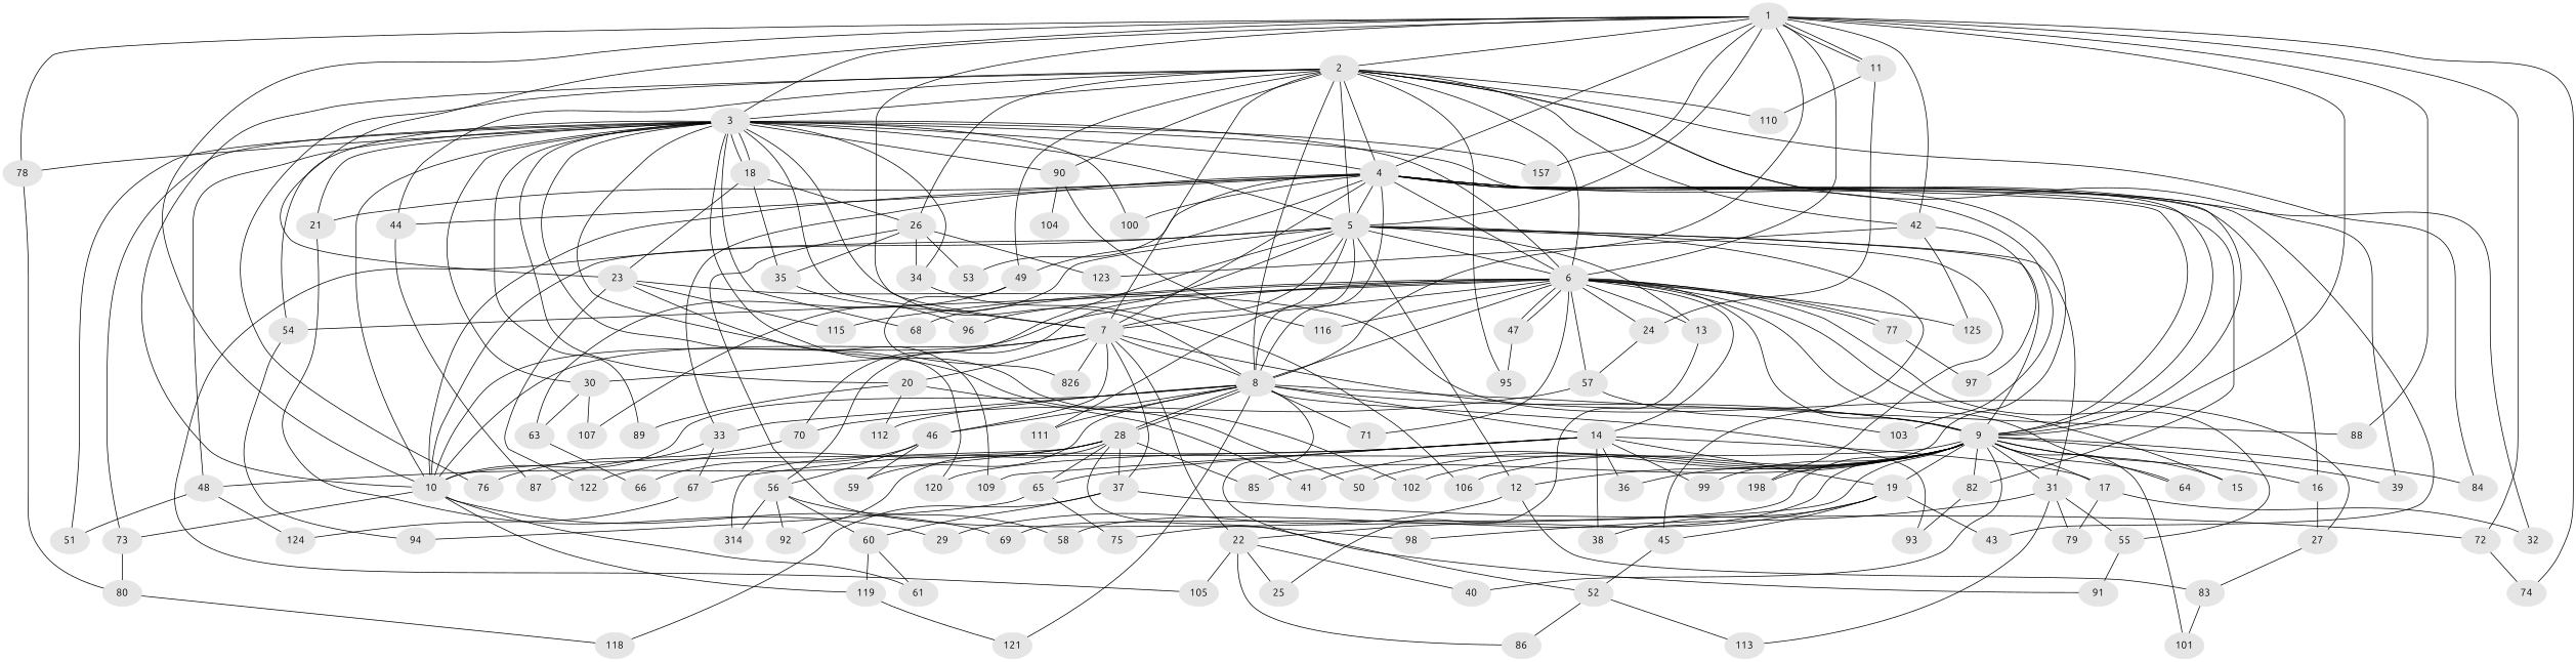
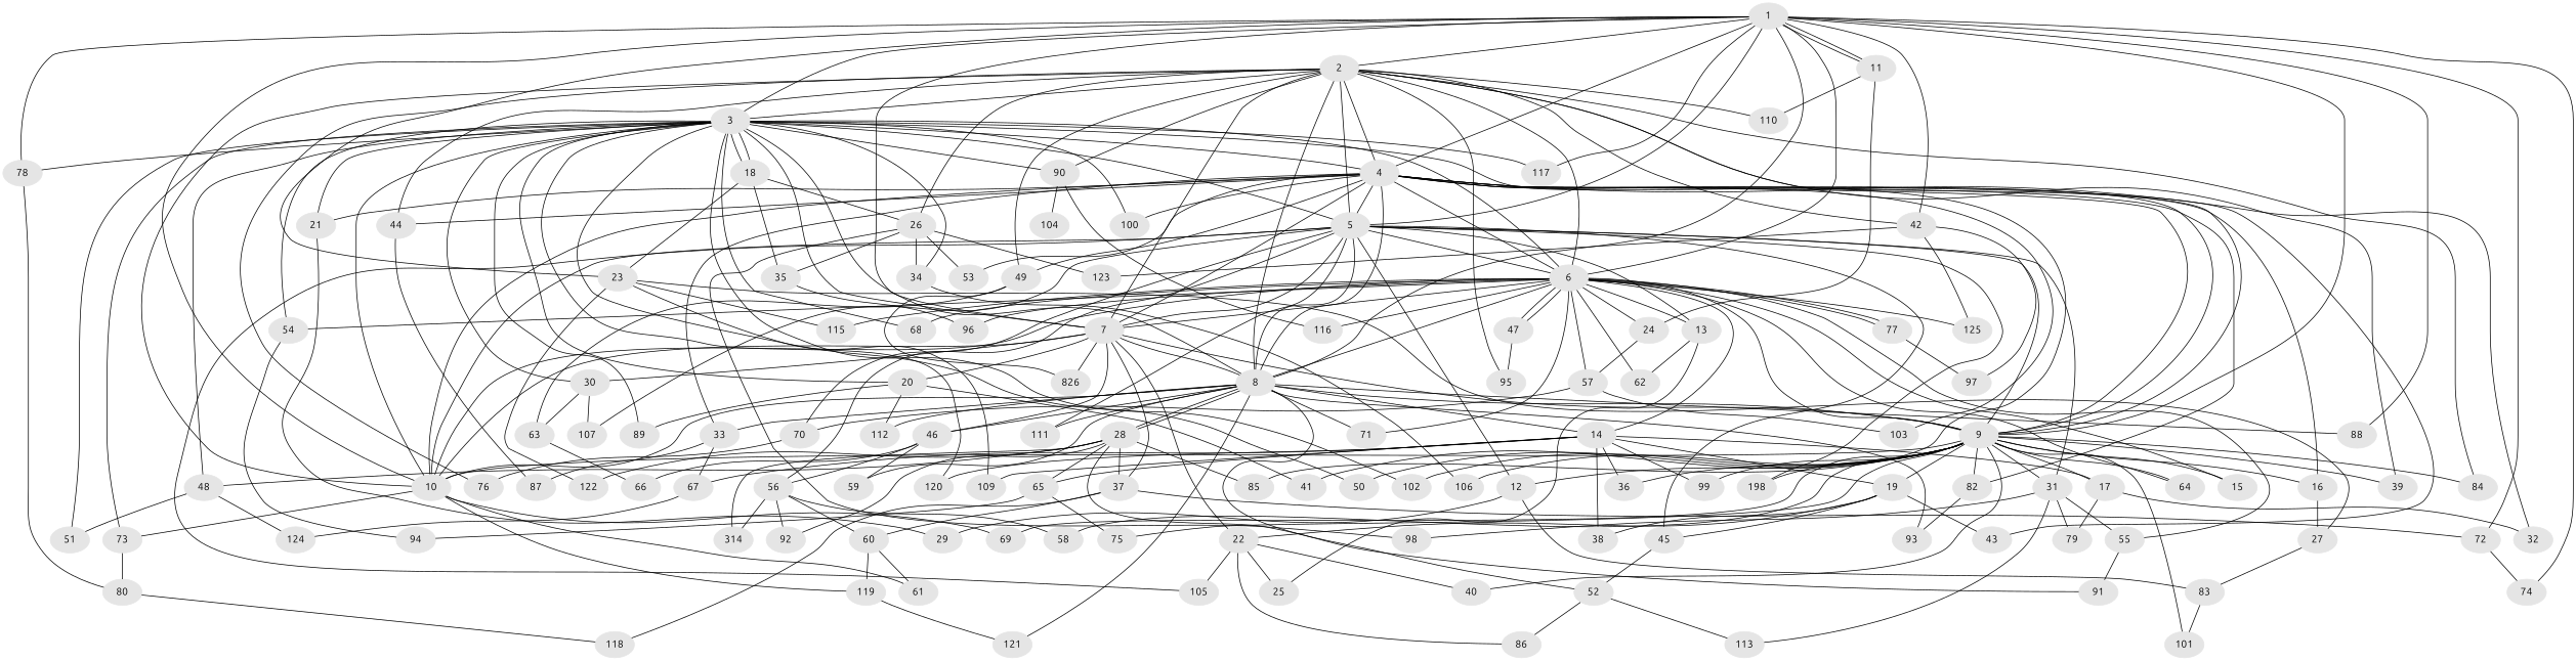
  graph {
    fontname=Ubuntu
    node [color=gray90 fontname=Ubuntu style=filled]
    edge [fontname=Ubuntu]
    1
    2
    3
    4
    5
    6
    7
    8
    9
    10
    11
    23
    42
    72
    74
    78
    88
-   117 [label=157]
+   117
    26
    39
    44
    49
    76
    84
    90
    95
    110
    18
    20
    21
    30
    34
    48
    50
    51
    54
    68
    73
    89
    100
    102
    120
    16
    32
    33
    43
    53
    82
    85
    103
    12
    13
    31
    45
    56
    70
    105
    107
    n59 [label=198]
    111
    14
    15
    24
    47
    55
    57
+   62
    64
    71
    77
    96
    115
    116
    125
    22
    37
    46
    n78 [label=826]
    28
    52
    59
    93
    112
    121
    17
    19
    36
    40
    41
    58
    69
    75
    99
    101
    106
    61
    119
    109
    27
    122
    123
    97
    80
    35
    98
    87
    63
    104
    29
    124
    94
    67
    83
    25
    79
    113
    92
    n118 [label=314]
    60
    38
    65
    91
    86
    118
    66
    1 -- 2
    1 -- 3
    1 -- 4
    1 -- 5
    1 -- 6
    1 -- 7
    1 -- 8
    1 -- 9
    1 -- 10
    1 -- 11
    1 -- 11
    1 -- 23
    1 -- 42
    1 -- 72
    1 -- 74
    1 -- 78
    1 -- 88
    1 -- 117
    2 -- 3
    2 -- 4
    2 -- 5
    2 -- 6
    2 -- 7
    2 -- 8
    2 -- 9
    2 -- 10
    2 -- 42
    2 -- 26
    2 -- 39
    2 -- 44
    2 -- 49
    2 -- 76
    2 -- 84
    2 -- 90
    2 -- 95
    2 -- 110
    3 -- 4
    3 -- 5
    3 -- 6
    3 -- 7
    3 -- 8
    3 -- 9
    3 -- 10
    3 -- 78
    3 -- 117
    3 -- 90
    3 -- 18
    3 -- 18
    3 -- 20
    3 -- 21
    3 -- 30
    3 -- 34
    3 -- 48
    3 -- 50
    3 -- 51
    3 -- 54
    3 -- 68
    3 -- 73
    3 -- 89
    3 -- 100
    3 -- 102
    3 -- 120
    4 -- 5
    4 -- 6
    4 -- 7
    4 -- 8
    4 -- 9
    4 -- 10
    4 -- 44
    4 -- 49
    4 -- 21
    4 -- 100
    4 -- 16
    4 -- 32
    4 -- 33
    4 -- 43
    4 -- 53
    4 -- 82
    4 -- 85
    4 -- 103
    5 -- 6
    5 -- 7
    5 -- 8
    5 -- 9
    5 -- 10
    5 -- 12
    5 -- 13
    5 -- 31
    5 -- 45
    5 -- 56
    5 -- 70
    5 -- 105
    5 -- 107
    5 -- n59
    5 -- 111
    6 -- 7
    6 -- 8
    6 -- 9
    6 -- 10
    6 -- 54
    6 -- 68
    6 -- 13
    6 -- 14
    6 -- 15
    6 -- 24
    6 -- 47
    6 -- 47
    6 -- 55
    6 -- 57
+   6 -- 62
    6 -- 64
    6 -- 71
    6 -- 77
    6 -- 77
    6 -- 96
    6 -- 115
    6 -- 116
    6 -- 125
    7 -- 8
    7 -- 9
    7 -- 10
    7 -- 20
    7 -- 30
    7 -- 22
    7 -- 37
    7 -- 46
    7 -- n78
    8 -- 9
    8 -- 10
    8 -- 88
    8 -- 33
    8 -- 111
    8 -- 14
    8 -- 71
    8 -- 46
    8 -- 28
    8 -- 28
    8 -- 52
    8 -- 59
    8 -- 93
    8 -- 112
    8 -- 121
    9 -- 10
    9 -- 39
    9 -- 84
    9 -- 50
    9 -- 102
    9 -- 16
    9 -- 82
    9 -- 12
    9 -- 31
    9 -- n59
    9 -- 15
    9 -- 64
    9 -- 17
    9 -- 19
    9 -- 36
    9 -- 40
    9 -- 41
    9 -- 58
    9 -- 69
    9 -- 75
    9 -- 99
    9 -- 101
    9 -- 106
    10 -- 73
    10 -- 69
    10 -- 61
    10 -- 119
    11 -- 110
    11 -- 24
    23 -- 115
    23 -- 109
    23 -- 27
    23 -- 122
    42 -- 125
    42 -- 123
    42 -- 97
    72 -- 74
    78 -- 80
    26 -- 34
    26 -- 53
    26 -- 123
    26 -- 35
    26 -- 98
    44 -- 87
    49 -- n78
    49 -- 63
    90 -- 116
    90 -- 104
    18 -- 23
    18 -- 26
    18 -- 35
    20 -- 89
    20 -- 112
    20 -- 41
    21 -- 29
    30 -- 107
    30 -- 63
    34 -- 106
    48 -- 51
    48 -- 124
    54 -- 94
    73 -- 80
    16 -- 27
    33 -- 87
    33 -- 67
    82 -- 93
    12 -- 29
    12 -- 83
+   13 -- 62
    13 -- 25
    31 -- 55
    31 -- 98
    31 -- 79
    31 -- 113
    45 -- 52
    56 -- 58
    56 -- 92
    56 -- n118
    56 -- 60
    70 -- 76
    14 -- 120
    14 -- 17
    14 -- 19
    14 -- 36
    14 -- 99
    14 -- 109
    14 -- 67
    14 -- 38
    14 -- 65
    24 -- 57
    47 -- 95
    55 -- 91
    57 -- 103
    57 -- 70
    77 -- 97
    22 -- 105
    22 -- 40
    22 -- 25
    22 -- 86
    37 -- 72
    37 -- 60
    37 -- 118
    46 -- 56
    46 -- 59
    46 -- 66
    28 -- 48
    28 -- 85
    28 -- 37
    28 -- 122
    28 -- 92
    28 -- n118
    28 -- 65
    28 -- 91
    52 -- 113
    52 -- 86
    17 -- 32
    17 -- 79
    19 -- 43
    19 -- 45
    19 -- 22
    19 -- 38
    119 -- 121
    27 -- 83
    80 -- 118
    35 -- 96
    63 -- 66
    67 -- 124
    83 -- 101
    60 -- 61
    60 -- 119
    65 -- 75
    65 -- 94
  }
